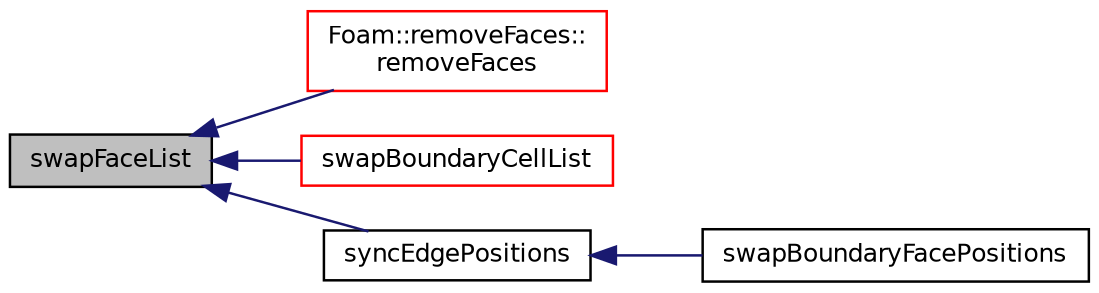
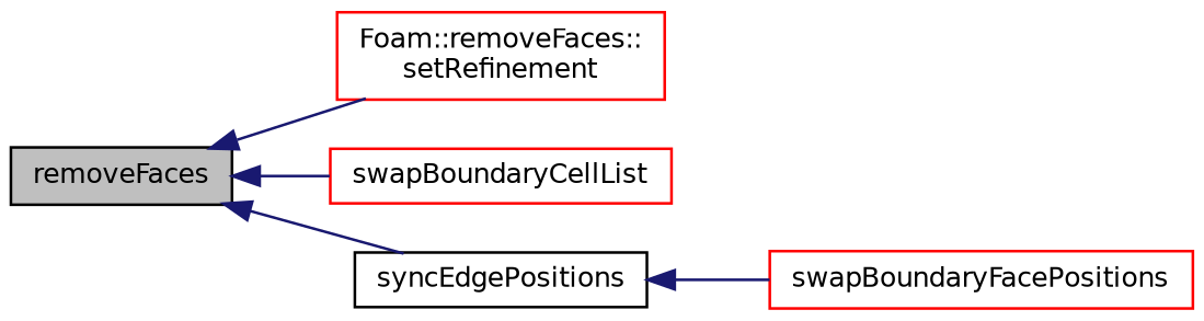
  digraph {
    rankdir=LR
    node [color=red fontname=Helvetica fontsize=10 shape=record]
    edge [color=midnightblue dir=back fontname=Helvetica fontsize=10 labelfontname=Helvetica labelfontsize=10 style=solid]
-   n1 [color=black fillcolor=grey75 fontcolor=black height=0.2 label=swapFaceList style=filled width=0.4]
-   n2 [height=0.2 label="Foam::removeFaces::\lremoveFaces" width=0.4]
+   n1 [color=black fillcolor=grey75 fontcolor=black height=0.2 label=removeFaces style=filled width=0.4]
+   n2 [height=0.2 label="Foam::removeFaces::\lsetRefinement" width=0.4]
    n3 [height=0.2 label=swapBoundaryCellList width=0.4]
    n4 [color=black height=0.2 label=syncEdgePositions width=0.4]
-   n5 [color=black height=0.2 label=swapBoundaryFacePositions width=0.4]
+   n5 [height=0.2 label=swapBoundaryFacePositions width=0.4]
    n1 -> n2
    n1 -> n3
    n1 -> n4
    n4 -> n5
  }
